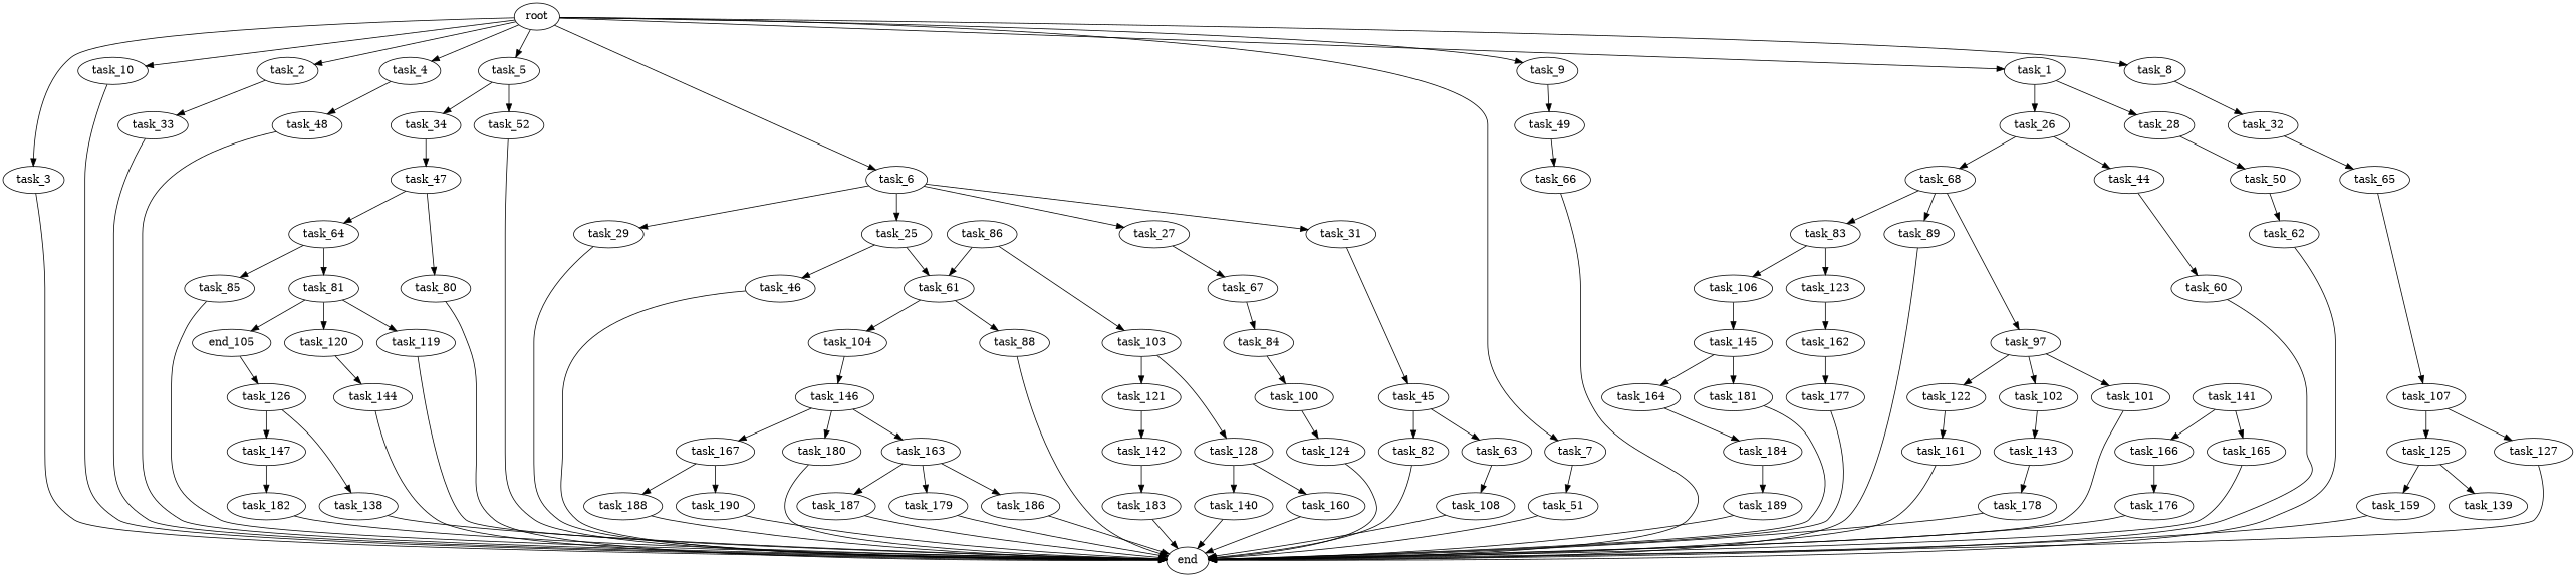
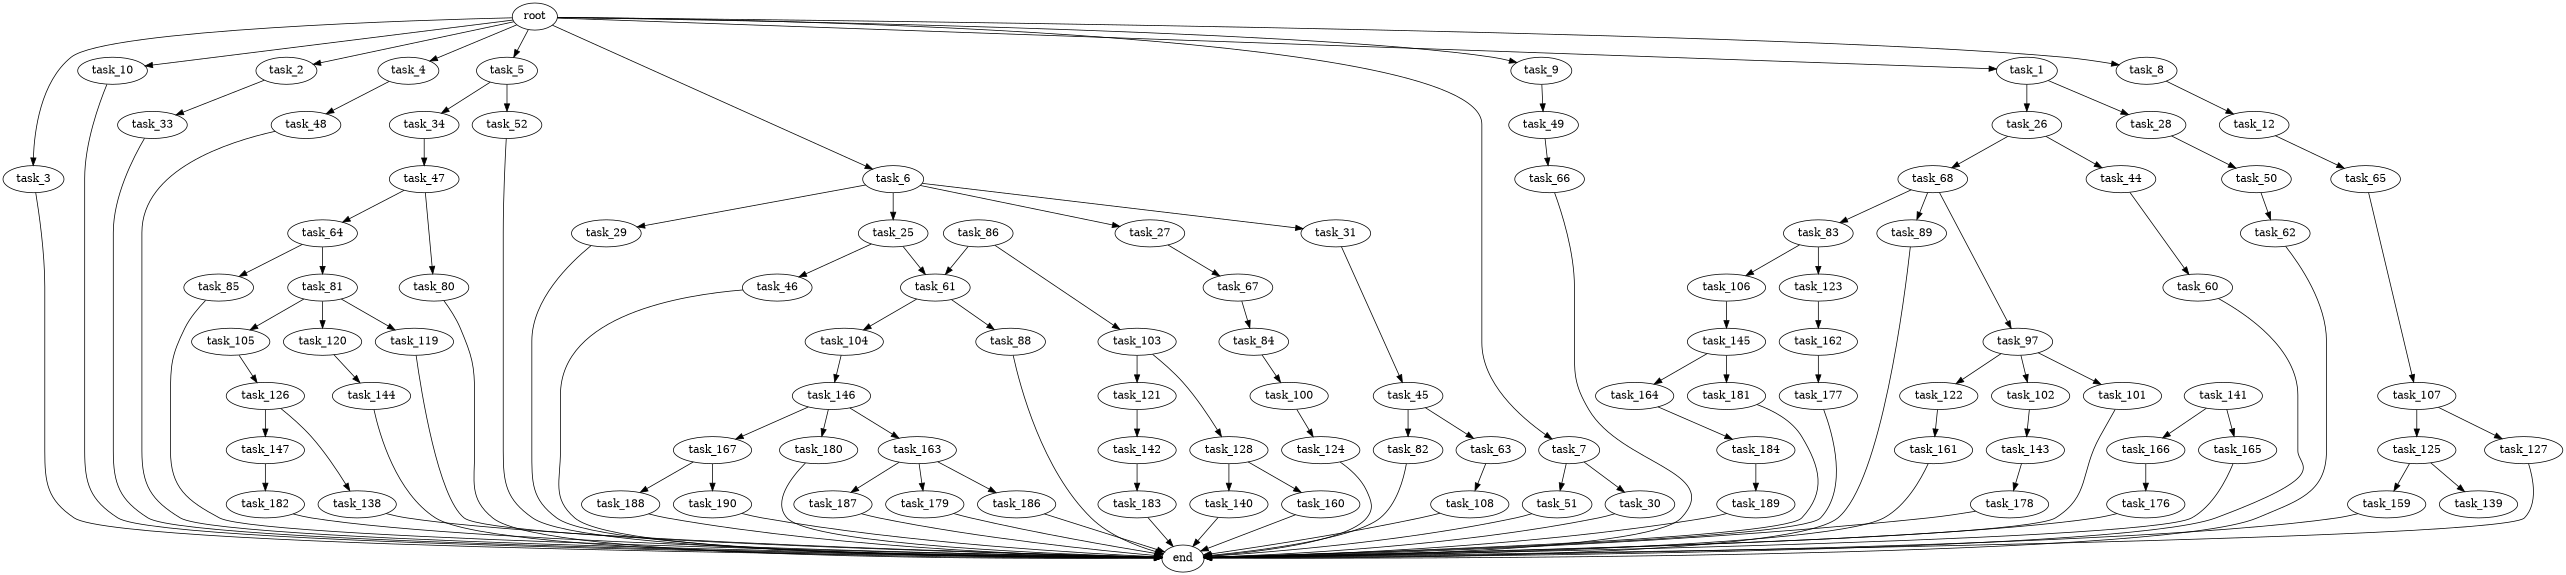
  digraph {
    root
    task_1
    task_2
    task_3
    task_4
    task_5
    task_6
    task_7
    task_8
    task_9
    task_10
    task_26
    task_28
    task_33
    end
    task_48
    task_34
    task_52
    task_25
    task_27
    task_29
    task_31
+   task_30
    task_51
-   task_32
+   task_32 [label=task_12]
    task_49
    task_44
    task_68
    task_50
    task_47
    task_46
    task_61
    task_67
    task_45
    task_65
    task_66
    task_88
    task_104
    task_60
    task_83
    n41 [label=task_97]
    task_89
    task_84
    task_62
    task_63
    task_82
    task_107
    task_64
    task_80
    task_108
    task_81
    task_85
    task_86
    task_103
    task_146
-   task_105 [label=end_105]
+   task_105
    task_119
    task_120
    task_125
    task_127
    task_100
    task_106
    task_123
    task_101
    task_102
    task_122
    task_126
    task_144
    task_145
    task_162
    task_124
    task_121
    task_128
    task_143
    task_161
    task_178
    task_142
    task_140
    task_160
    task_163
    task_167
    task_180
    task_138
    task_147
    task_164
    task_181
    task_139
    task_159
    task_141
    task_165
    task_166
    task_183
    task_177
    task_182
    task_176
    task_184
    task_179
    task_186
    task_187
    task_188
    task_190
    task_189
    root -> task_1
    root -> task_2
    root -> task_3
    root -> task_4
    root -> task_5
    root -> task_6
    root -> task_7
    root -> task_8
    root -> task_9
    root -> task_10
    task_1 -> task_26
    task_1 -> task_28
    task_2 -> task_33
    task_3 -> end
    task_4 -> task_48
    task_5 -> task_34
    task_5 -> task_52
    task_6 -> task_25
    task_6 -> task_27
    task_6 -> task_29
    task_6 -> task_31
+   task_7 -> task_30
    task_7 -> task_51
    task_8 -> task_32
    task_9 -> task_49
    task_10 -> end
    task_26 -> task_44
    task_26 -> task_68
    task_28 -> task_50
    task_33 -> end
    task_48 -> end
    task_34 -> task_47
    task_52 -> end
    task_25 -> task_46
    task_25 -> task_61
    task_27 -> task_67
    task_29 -> end
    task_31 -> task_45
+   task_30 -> end
    task_51 -> end
    task_32 -> task_65
    task_49 -> task_66
    task_44 -> task_60
    task_68 -> task_83
    task_68 -> n41
    task_68 -> task_89
    task_50 -> task_62
    task_47 -> task_64
    task_47 -> task_80
    task_46 -> end
    task_61 -> task_88
    task_61 -> task_104
    task_67 -> task_84
    task_45 -> task_63
    task_45 -> task_82
    task_65 -> task_107
    task_66 -> end
    task_88 -> end
    task_104 -> task_146
    task_60 -> end
    task_83 -> task_106
    task_83 -> task_123
    n41 -> task_101
    n41 -> task_102
    n41 -> task_122
    task_89 -> end
    task_84 -> task_100
    task_62 -> end
    task_63 -> task_108
    task_82 -> end
    task_107 -> task_125
    task_107 -> task_127
    task_64 -> task_81
    task_64 -> task_85
    task_80 -> end
    task_108 -> end
    task_81 -> task_105
    task_81 -> task_119
    task_81 -> task_120
    task_85 -> end
    task_86 -> task_61
    task_86 -> task_103
    task_103 -> task_121
    task_103 -> task_128
    task_146 -> task_163
    task_146 -> task_167
    task_146 -> task_180
    task_105 -> task_126
    task_119 -> end
    task_120 -> task_144
    task_125 -> task_139
    task_125 -> task_159
    task_127 -> end
    task_100 -> task_124
    task_106 -> task_145
    task_123 -> task_162
    task_101 -> end
    task_102 -> task_143
    task_122 -> task_161
    task_126 -> task_138
    task_126 -> task_147
    task_144 -> end
    task_145 -> task_164
    task_145 -> task_181
    task_162 -> task_177
    task_124 -> end
    task_121 -> task_142
    task_128 -> task_140
    task_128 -> task_160
    task_143 -> task_178
    task_161 -> end
    task_178 -> end
    task_142 -> task_183
    task_140 -> end
    task_160 -> end
    task_163 -> task_179
    task_163 -> task_186
    task_163 -> task_187
    task_167 -> task_188
    task_167 -> task_190
    task_180 -> end
    task_138 -> end
    task_147 -> task_182
    task_164 -> task_184
    task_181 -> end
    task_159 -> end
    task_141 -> task_165
    task_141 -> task_166
    task_165 -> end
    task_166 -> task_176
    task_183 -> end
    task_177 -> end
    task_182 -> end
    task_176 -> end
    task_184 -> task_189
    task_179 -> end
    task_186 -> end
    task_187 -> end
    task_188 -> end
    task_190 -> end
    task_189 -> end
  }
